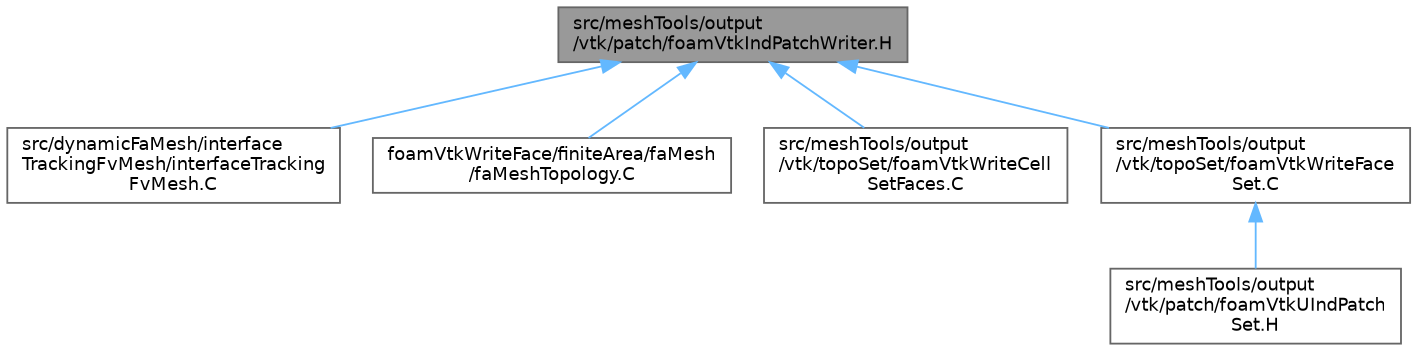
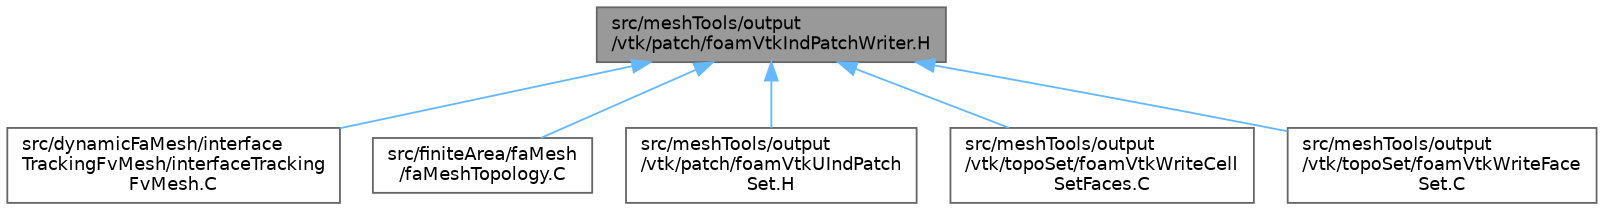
  digraph {
    node [color=grey40 fillcolor=white fontname=Helvetica fontsize=10 shape=box style=filled]
    edge [color=steelblue1 dir=back fontname=Helvetica fontsize=10 labelfontname=Helvetica labelfontsize=10 style=solid]
    n1 [color=gray40 fillcolor=grey60 fontcolor=black height=0.2 label="src/meshTools/output\l/vtk/patch/foamVtkIndPatchWriter.H" width=0.4]
    n2 [height=0.2 label="src/dynamicFaMesh/interface\lTrackingFvMesh/interfaceTracking\lFvMesh.C" width=0.4]
-   n3 [height=0.2 label="foamVtkWriteFace/finiteArea/faMesh\l/faMeshTopology.C" width=0.4]
+   n3 [height=0.2 label="src/finiteArea/faMesh\l/faMeshTopology.C" width=0.4]
    n4 [height=0.2 label="src/meshTools/output\l/vtk/patch/foamVtkUIndPatch\lSet.H" width=0.4]
    n5 [height=0.2 label="src/meshTools/output\l/vtk/topoSet/foamVtkWriteCell\lSetFaces.C" width=0.4]
    n6 [height=0.2 label="src/meshTools/output\l/vtk/topoSet/foamVtkWriteFace\lSet.C" width=0.4]
    n1 -> n2
    n1 -> n3
-   n6 -> n4
+   n1 -> n4
    n1 -> n5
    n1 -> n6
  }
